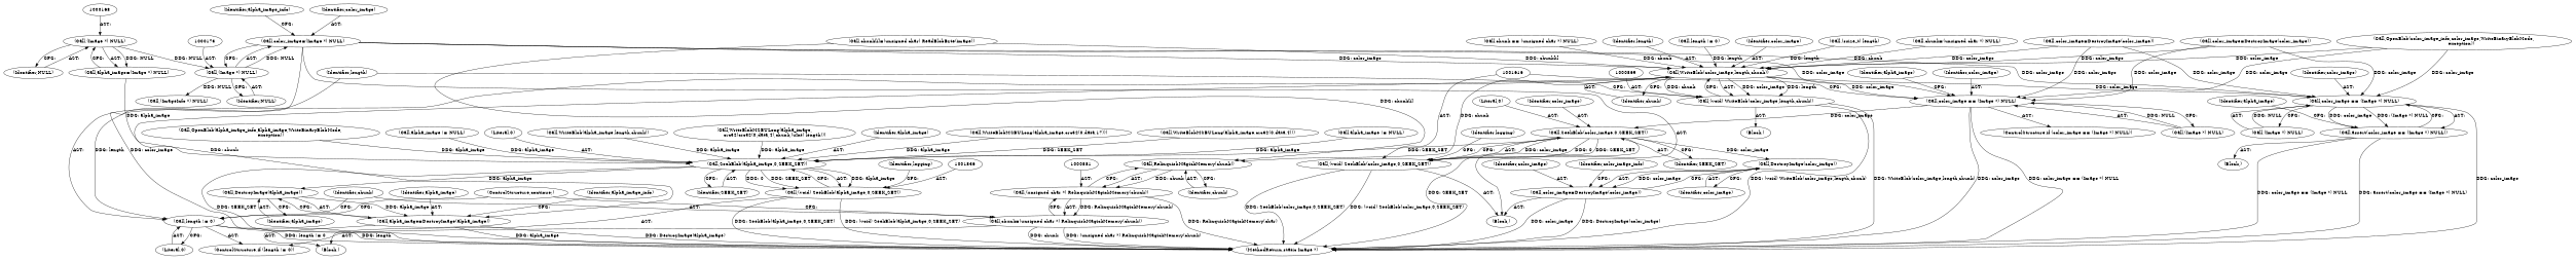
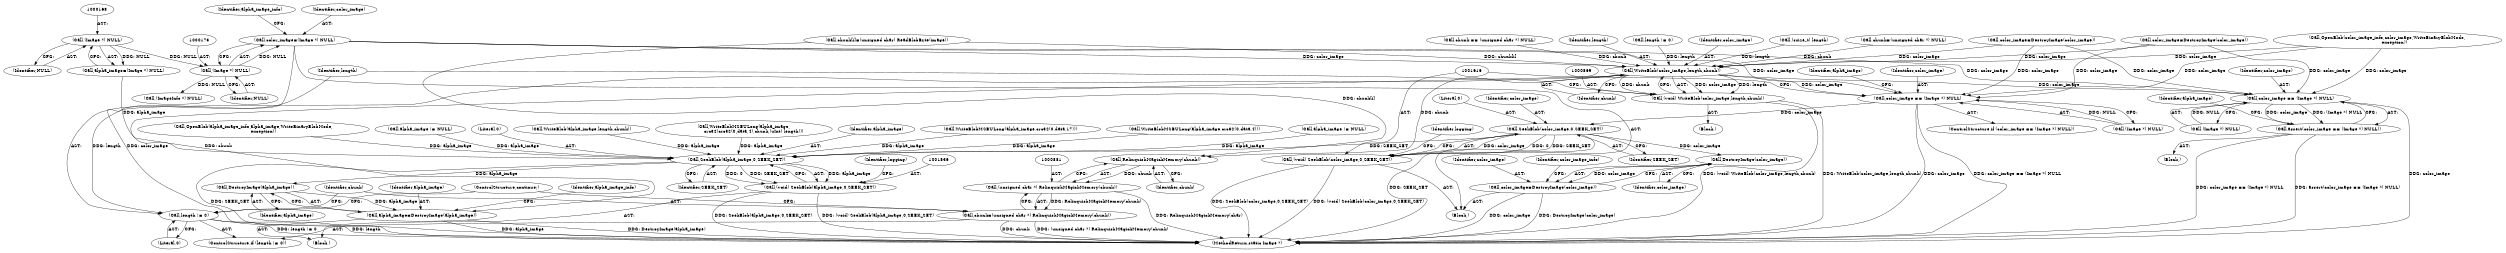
  digraph {
    n1 [label="(Call,color_image=(Image *) NULL)"]
    n2 [label="(Call,(Image *) NULL)"]
    n3 [label="(Call,WriteBlob(color_image,length,chunk))"]
    n4 [label="(Call,color_image == (Image *) NULL)"]
    n5 [label="(Call,color_image == (Image *) NULL)"]
    n6 [label="(MethodReturn,static Image *)"]
    n7 [label="(Block,)"]
    n8 [label="(Identifier,NULL)"]
    n9 [label="(Call,(ImageInfo *) NULL)"]
    n10 [label="(Call,(void) WriteBlob(color_image,length,chunk))"]
    n11 [label="(Call,length != 0)"]
    n12 [label="(Call,RelinquishMagickMemory(chunk))"]
    n13 [label="(Identifier,chunk)"]
    n14 [label="(Call,alpha_image=DestroyImage(alpha_image))"]
    n15 [label="(Call,assert(color_image == (Image *) NULL))"]
    n16 [label="(Call,(Image *) NULL)"]
    n17 [label="(Call,SeekBlob(color_image,0,SEEK_SET))"]
    n18 [label="(ControlStructure,if (color_image == (Image *) NULL))"]
    n19 [label="(Call,(Image *) NULL)"]
    n20 [label="(Call,(Image *) NULL)"]
    n21 [label="(Call,alpha_image=(Image *) NULL)"]
    n22 [label="(Identifier,NULL)"]
    n23 [label="(Call,SeekBlob(alpha_image,0,SEEK_SET))"]
    n24 [label="(Block,)"]
    n25 [label="(Literal,0)"]
    n26 [label="(ControlStructure,if (length != 0))"]
    n27 [label="(Call,(unsigned char *) RelinquishMagickMemory(chunk))"]
    n28 [label="(Identifier,chunk)"]
    n29 [label="(Call,chunk=(unsigned char *) RelinquishMagickMemory(chunk))"]
    n30 [label="(Block,)"]
    n31 [label="(Call,(void) SeekBlob(color_image,0,SEEK_SET))"]
    n32 [label="(Call,DestroyImage(color_image))"]
    n33 [label="(Identifier,SEEK_SET)"]
    n34 [label="(Call,color_image=DestroyImage(color_image))"]
    n35 [label="(Identifier,color_image)"]
    n36 [label="(Call,(void) SeekBlob(alpha_image,0,SEEK_SET))"]
    n37 [label="(Call,DestroyImage(alpha_image))"]
    n38 [label="(Identifier,SEEK_SET)"]
    n39 [label="(Block,)"]
    n40 [label="(Identifier,alpha_image)"]
    n41 [label="(Identifier,color_image)"]
    n42 [label="(Identifier,logging)"]
    n43 [label="(Call,chunk[i]=(unsigned char) ReadBlobByte(image))"]
    n44 [label="(Call,chunk == (unsigned char *) NULL)"]
    n45 [label="(Identifier,length)"]
    n46 [label="(Call,length != 0)"]
    n47 [label="(Literal,0)"]
    n48 [label="(Identifier,color_image)"]
    n49 [label="(Call,WriteBlob(alpha_image,length,chunk))"]
    n50 [label="(Identifier,length)"]
    n51 [label="(Identifier,alpha_image)"]
    n52 [label="(Identifier,chunk)"]
    n53 [label="(Call,WriteBlobMSBULong(alpha_image,\n              crc32(crc32(0,data,4),chunk,(uInt) length)))"]
    n54 [label="(Call,(ssize_t) length)"]
    n55 [label="(Identifier,logging)"]
    n56 [label="(Identifier,color_image)"]
    n57 [label="(Identifier,alpha_image)"]
    n58 [label="(Call,color_image=DestroyImage(color_image))"]
    n59 [label="(Identifier,alpha_image_info)"]
    n60 [label="(Identifier,color_image)"]
    n61 [label="(Identifier,color_image_info)"]
    n62 [label="(Identifier,alpha_image)"]
    n63 [label="(Identifier,alpha_image)"]
    n64 [label="(Call,WriteBlobMSBULong(alpha_image,crc32(0,data,17)))"]
    n65 [label="(Identifier,alpha_image_info)"]
    n66 [label="(Identifier,color_image)"]
    n67 [label="(Call,WriteBlobMSBULong(alpha_image,crc32(0,data,4)))"]
    n68 [label="(Call,chunk=(unsigned char *) NULL)"]
    n69 [label="(Identifier,color_image)"]
    n70 [label="(Literal,0)"]
    n71 [label="(Call,alpha_image != NULL)"]
    n72 [label="(Call,OpenBlob(color_image_info,color_image,WriteBinaryBlobMode,\n          exception))"]
    n73 [label="(Call,OpenBlob(alpha_image_info,alpha_image,WriteBinaryBlobMode,\n              exception))"]
    n74 [label="(ControlStructure,continue;)"]
    n75 [label="(Call,color_image=DestroyImage(color_image))"]
    n76 [label="(Call,alpha_image != NULL)"]
    1000173
    1000168
    1000869
    1000881
    1001616
    1001836
    n1 -> n2 [label="CFG: "]
    n1 -> n3 [label="DDG: color_image"]
    n1 -> n4 [label="DDG: color_image"]
    n1 -> n5 [label="DDG: color_image"]
    n1 -> n6 [label="DDG: color_image"]
    n1 -> n7 [label="AST: "]
    n2 -> n1 [label="AST: "]
    n2 -> n1 [label="DDG: NULL"]
    n2 -> n8 [label="CFG: "]
    n2 -> n9 [label="DDG: NULL"]
    n3 -> n4 [label="DDG: color_image"]
    n3 -> n5 [label="DDG: color_image"]
    n3 -> n10 [label="AST: "]
    n3 -> n10 [label="DDG: color_image"]
    n3 -> n10 [label="DDG: length"]
    n3 -> n10 [label="DDG: chunk"]
    n3 -> n11 [label="DDG: length"]
    n3 -> n12 [label="DDG: chunk"]
    n3 -> n13 [label="CFG: "]
    n3 -> n14 [label="DDG: chunk"]
    n4 -> n6 [label="DDG: color_image"]
    n4 -> n15 [label="AST: "]
    n4 -> n15 [label="DDG: color_image"]
    n4 -> n15 [label="DDG: (Image *) NULL"]
    n4 -> n16 [label="CFG: "]
    n5 -> n6 [label="DDG: color_image == (Image *) NULL"]
    n5 -> n6 [label="DDG: color_image"]
    n5 -> n17 [label="DDG: color_image"]
    n5 -> n18 [label="AST: "]
    n5 -> n19 [label="CFG: "]
    n8 -> n2 [label="AST: "]
    n10 -> n3 [label="CFG: "]
    n10 -> n6 [label="DDG: WriteBlob(color_image,length,chunk)"]
    n10 -> n6 [label="DDG: (void) WriteBlob(color_image,length,chunk)"]
    n10 -> n24 [label="AST: "]
    n11 -> n6 [label="DDG: length"]
    n11 -> n6 [label="DDG: length != 0"]
    n11 -> n25 [label="CFG: "]
    n11 -> n26 [label="AST: "]
    n12 -> n27 [label="AST: "]
    n12 -> n27 [label="DDG: chunk"]
    n12 -> n28 [label="CFG: "]
    n13 -> n3 [label="AST: "]
    n14 -> n6 [label="DDG: alpha_image"]
    n14 -> n6 [label="DDG: DestroyImage(alpha_image)"]
    n14 -> n37 [label="CFG: "]
    n14 -> n39 [label="AST: "]
    n15 -> n4 [label="CFG: "]
    n15 -> n6 [label="DDG: color_image == (Image *) NULL"]
    n15 -> n6 [label="DDG: assert(color_image == (Image *) NULL)"]
    n15 -> n30 [label="AST: "]
    n16 -> n4 [label="AST: "]
    n16 -> n4 [label="DDG: NULL"]
    n17 -> n6 [label="DDG: SEEK_SET"]
    n17 -> n23 [label="DDG: SEEK_SET"]
    n17 -> n31 [label="AST: "]
    n17 -> n31 [label="DDG: color_image"]
    n17 -> n31 [label="DDG: 0"]
    n17 -> n31 [label="DDG: SEEK_SET"]
    n17 -> n32 [label="DDG: color_image"]
    n17 -> n33 [label="CFG: "]
    n19 -> n5 [label="AST: "]
    n19 -> n5 [label="DDG: NULL"]
    n20 -> n2 [label="DDG: NULL"]
    n20 -> n21 [label="AST: "]
    n20 -> n21 [label="DDG: NULL"]
    n20 -> n22 [label="CFG: "]
    n21 -> n20 [label="CFG: "]
    n21 -> n23 [label="DDG: alpha_image"]
    n22 -> n20 [label="AST: "]
    n23 -> n6 [label="DDG: SEEK_SET"]
    n23 -> n36 [label="AST: "]
    n23 -> n36 [label="DDG: alpha_image"]
    n23 -> n36 [label="DDG: 0"]
    n23 -> n36 [label="DDG: SEEK_SET"]
    n23 -> n37 [label="DDG: alpha_image"]
    n23 -> n38 [label="CFG: "]
    n25 -> n11 [label="AST: "]
    n27 -> n6 [label="DDG: RelinquishMagickMemory(char)"]
    n27 -> n12 [label="CFG: "]
    n27 -> n29 [label="AST: "]
    n27 -> n29 [label="DDG: RelinquishMagickMemory(chunk)"]
    n28 -> n12 [label="AST: "]
    n29 -> n6 [label="DDG: chunk"]
    n29 -> n6 [label="DDG: (unsigned char *) RelinquishMagickMemory(chunk)"]
    n29 -> n26 [label="AST: "]
    n29 -> n27 [label="CFG: "]
    n31 -> n6 [label="DDG: (void) SeekBlob(color_image,0,SEEK_SET)"]
    n31 -> n6 [label="DDG: SeekBlob(color_image,0,SEEK_SET)"]
    n31 -> n7 [label="AST: "]
    n31 -> n17 [label="CFG: "]
    n32 -> n34 [label="AST: "]
    n32 -> n34 [label="DDG: color_image"]
    n32 -> n35 [label="CFG: "]
    n33 -> n17 [label="AST: "]
    n34 -> n6 [label="DDG: DestroyImage(color_image)"]
    n34 -> n6 [label="DDG: color_image"]
    n34 -> n7 [label="AST: "]
    n34 -> n32 [label="CFG: "]
    n35 -> n32 [label="AST: "]
    n36 -> n6 [label="DDG: SeekBlob(alpha_image,0,SEEK_SET)"]
    n36 -> n6 [label="DDG: (void) SeekBlob(alpha_image,0,SEEK_SET)"]
    n36 -> n23 [label="CFG: "]
    n36 -> n39 [label="AST: "]
    n37 -> n14 [label="AST: "]
    n37 -> n14 [label="DDG: alpha_image"]
    n37 -> n40 [label="CFG: "]
    n38 -> n23 [label="AST: "]
    n40 -> n37 [label="AST: "]
    n41 -> n34 [label="AST: "]
    n42 -> n36 [label="CFG: "]
    n43 -> n3 [label="DDG: chunk[i]"]
    n43 -> n12 [label="DDG: chunk[i]"]
    n44 -> n3 [label="DDG: chunk"]
    n45 -> n3 [label="AST: "]
    n46 -> n3 [label="DDG: length"]
    n47 -> n23 [label="AST: "]
    n48 -> n3 [label="AST: "]
    n49 -> n23 [label="DDG: alpha_image"]
    n50 -> n10 [label="CFG: "]
    n50 -> n11 [label="AST: "]
    n51 -> n15 [label="CFG: "]
    n52 -> n11 [label="CFG: "]
    n52 -> n29 [label="AST: "]
    n53 -> n23 [label="DDG: alpha_image"]
    n54 -> n3 [label="DDG: length"]
    n55 -> n31 [label="CFG: "]
    n56 -> n1 [label="AST: "]
    n57 -> n5 [label="CFG: "]
    n58 -> n3 [label="DDG: color_image"]
    n58 -> n4 [label="DDG: color_image"]
    n58 -> n5 [label="DDG: color_image"]
    n59 -> n1 [label="CFG: "]
    n60 -> n4 [label="AST: "]
    n61 -> n34 [label="CFG: "]
    n62 -> n14 [label="AST: "]
    n63 -> n23 [label="AST: "]
    n64 -> n23 [label="DDG: alpha_image"]
    n65 -> n14 [label="CFG: "]
    n66 -> n17 [label="AST: "]
-   n67 -> n23 [label="DDG: SEEK_SET"]
+   n67 -> n23 [label="DDG: alpha_image"]
    n68 -> n3 [label="DDG: chunk"]
    n69 -> n5 [label="AST: "]
    n70 -> n17 [label="AST: "]
    n71 -> n23 [label="DDG: alpha_image"]
    n72 -> n3 [label="DDG: color_image"]
    n72 -> n4 [label="DDG: color_image"]
    n72 -> n5 [label="DDG: color_image"]
    n73 -> n23 [label="DDG: alpha_image"]
    n74 -> n11 [label="CFG: "]
    n74 -> n29 [label="CFG: "]
    n75 -> n3 [label="DDG: color_image"]
    n75 -> n4 [label="DDG: color_image"]
    n75 -> n5 [label="DDG: color_image"]
    n76 -> n23 [label="DDG: alpha_image"]
    1000173 -> n2 [label="AST: "]
    1000168 -> n20 [label="AST: "]
    1000869 -> n10 [label="AST: "]
    1000881 -> n27 [label="AST: "]
    1001616 -> n5 [label="CFG: "]
    1001616 -> n31 [label="AST: "]
    1001836 -> n36 [label="AST: "]
  }
